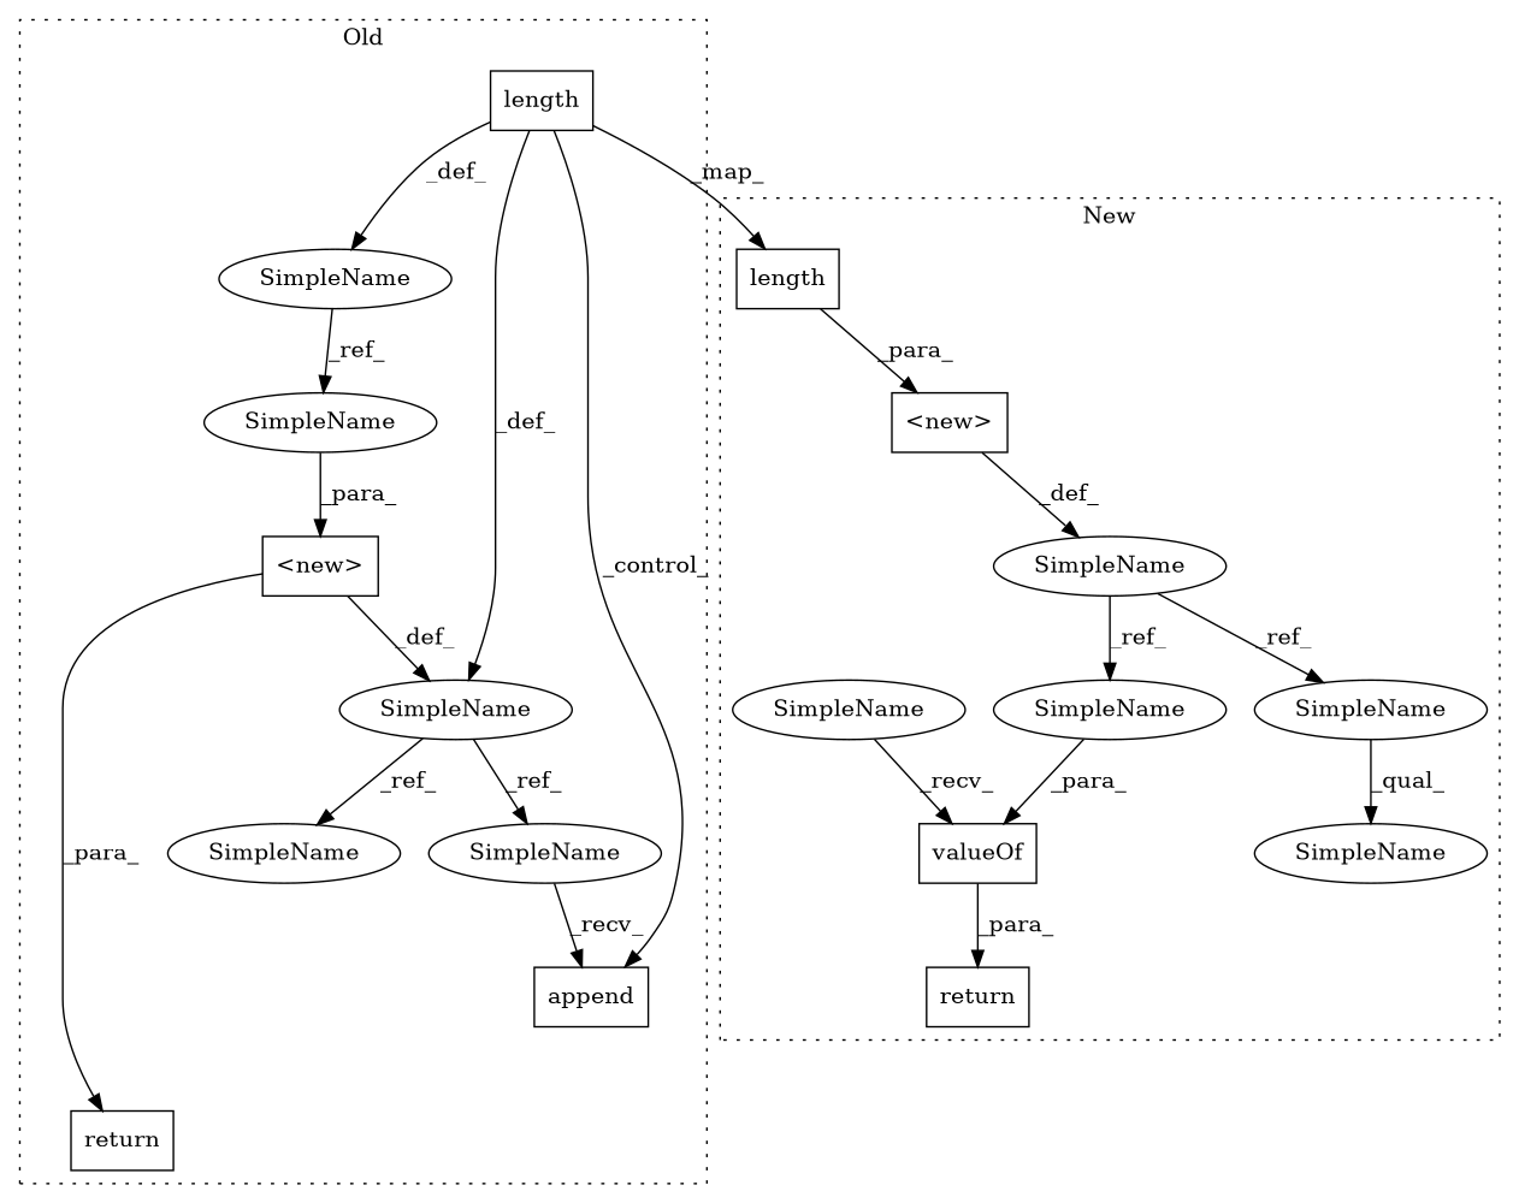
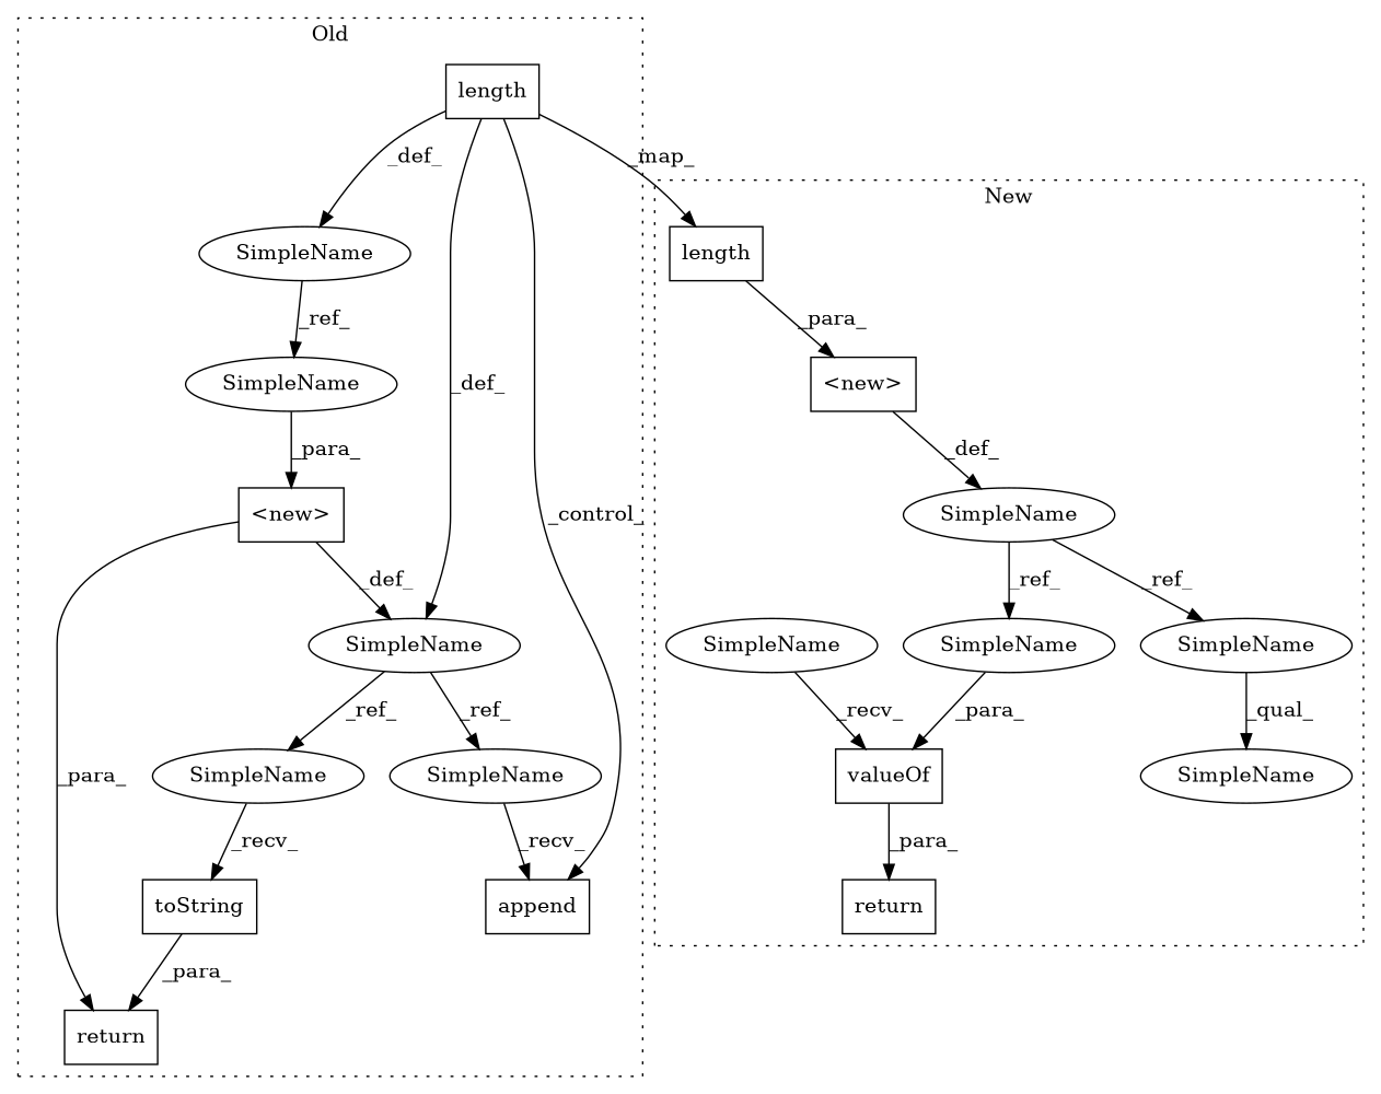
  digraph {
    node [a=42 l=8 s=15999 shape=ellipse]
    n1 [a=32 label=length s=15977 shape=box]
+   n2 [a=32 l=10 label=toString s=16158 shape=box]
    n3 [a=41 l=7 label=return s=16143 shape=box]
    n4 [a=14 l="18,1" label="<new>" s="16015,16039" shape=box]
    n5 [l=6 label=SimpleName s=15962]
    n6 [l=7 label=SimpleName s=16005]
    n7 [a=32 l="7,1" label=append s="16095,16130" shape=box]
    n8 [l=6 label=SimpleName s=16033]
    n9 [l=7 label=SimpleName s=16087]
    n10 [l=7 label=SimpleName s=16150]
    n11 [a=32 label=length s=15964 shape=box]
    n12 [a=41 l=7 label=return s=16083 shape=box]
    n13 [label=SimpleName s=15938]
    n14 [l=15 label=SimpleName]
    n15 [a=32 l="8,1" label=valueOf s="16097,16113" shape=box]
    n16 [a=3 l=24 label="<new>" s=15949 shape=box]
    n17 [label=SimpleName]
    n18 [label=SimpleName s=16105]
    n19 [l=6 label=SimpleName s=16090]
    subgraph cluster_1 {
      label=Old
      style=dotted
      n1
+     n2
      n3
      n4
      n5
      n6
      n7
      n8
      n9
      n10
    }
    subgraph cluster_2 {
      label=New
      style=dotted
      n11
      n12
      n13
      n14
      n15
      n16
      n17
      n18
      n19
    }
    n1 -> n5 [label=_def_]
    n1 -> n6 [label=_def_]
    n1 -> n7 [label=_control_]
    n1 -> n11 [label=_map_]
+   n2 -> n3 [label=_para_]
    n4 -> n3 [label=_para_]
    n4 -> n6 [label=_def_]
    n5 -> n8 [label=_ref_]
    n6 -> n9 [label=_ref_]
    n6 -> n10 [label=_ref_]
    n8 -> n4 [label=_para_]
    n9 -> n7 [label=_recv_]
+   n10 -> n2 [label=_recv_]
    n11 -> n16 [label=_para_]
    n13 -> n17 [label=_ref_]
    n13 -> n18 [label=_ref_]
    n15 -> n12 [label=_para_]
    n16 -> n13 [label=_def_]
    n17 -> n14 [label=_qual_]
    n18 -> n15 [label=_para_]
    n19 -> n15 [label=_recv_]
  }
